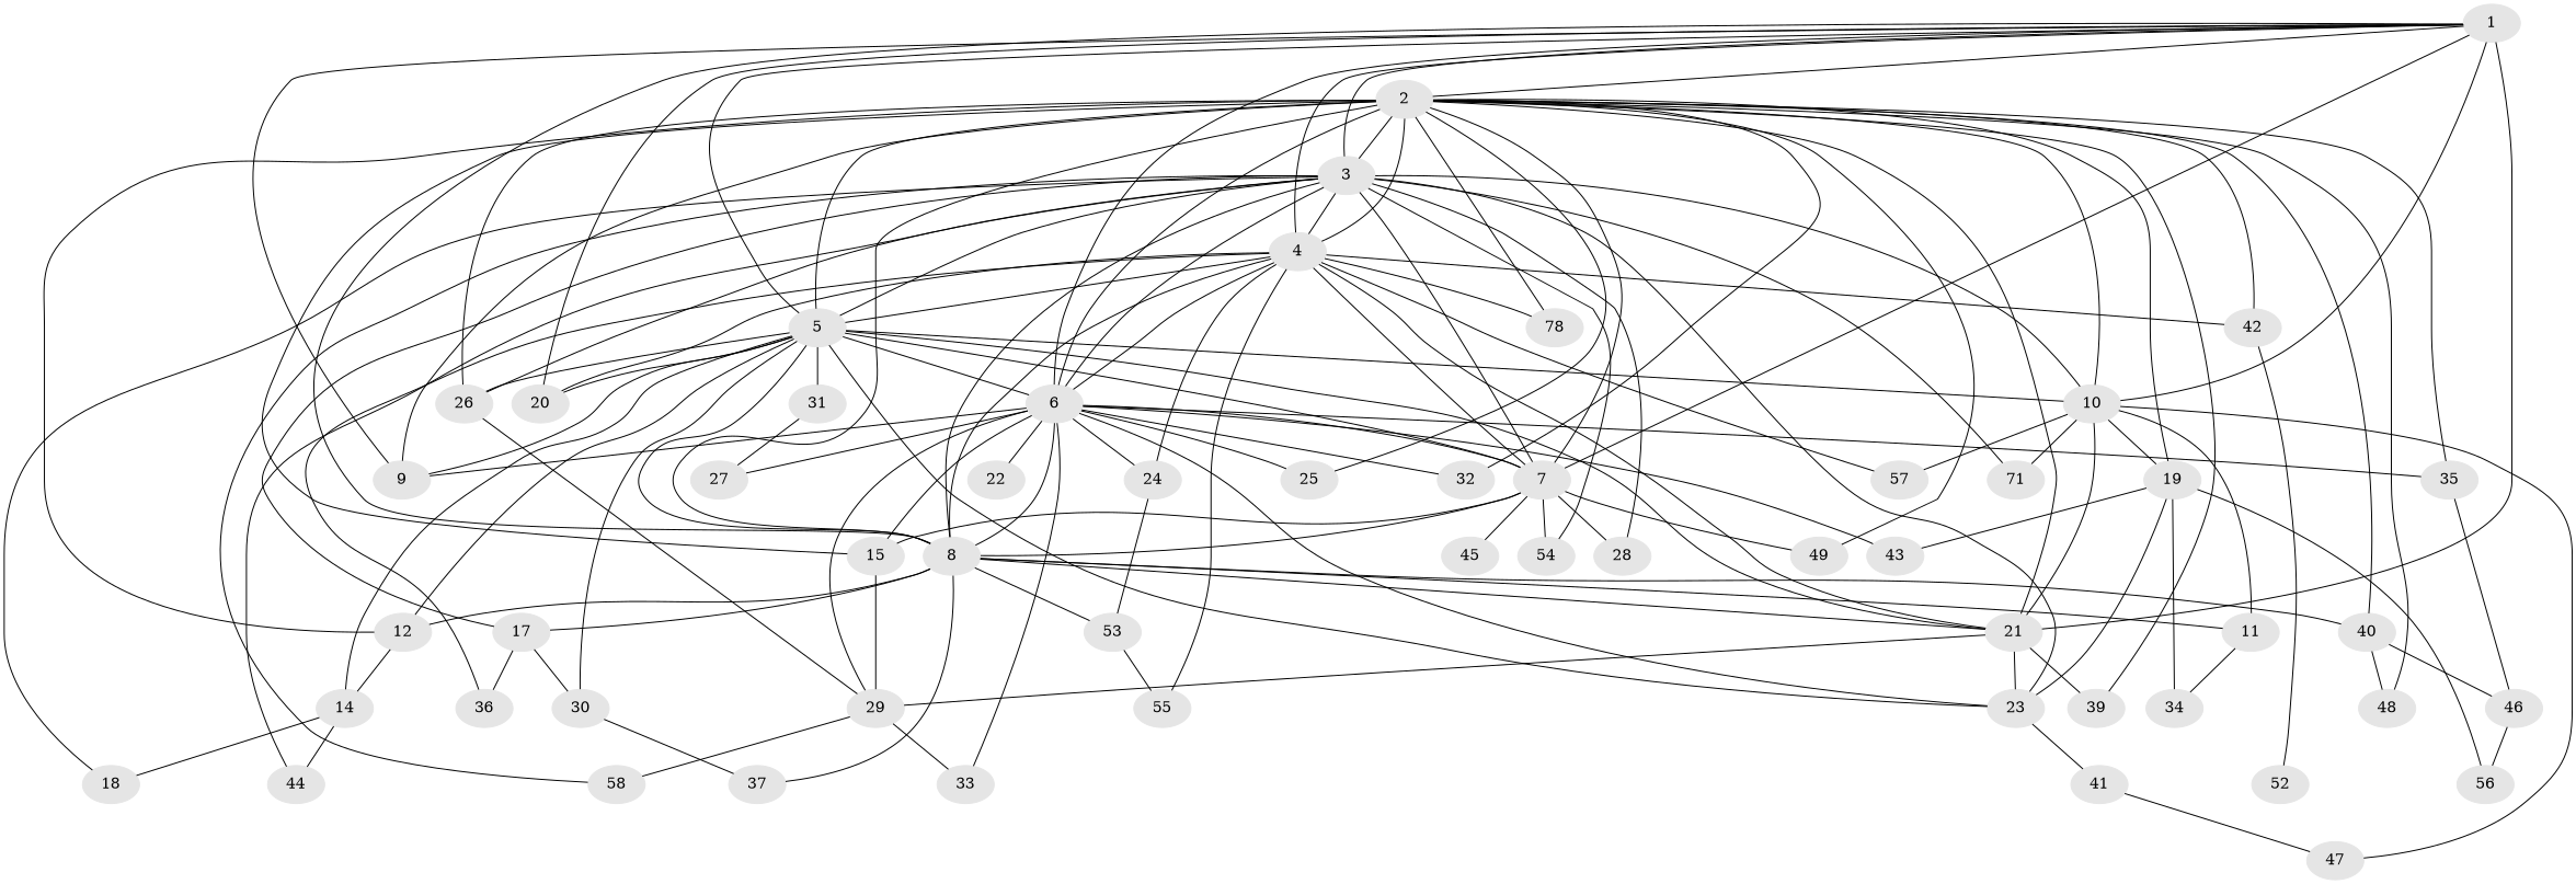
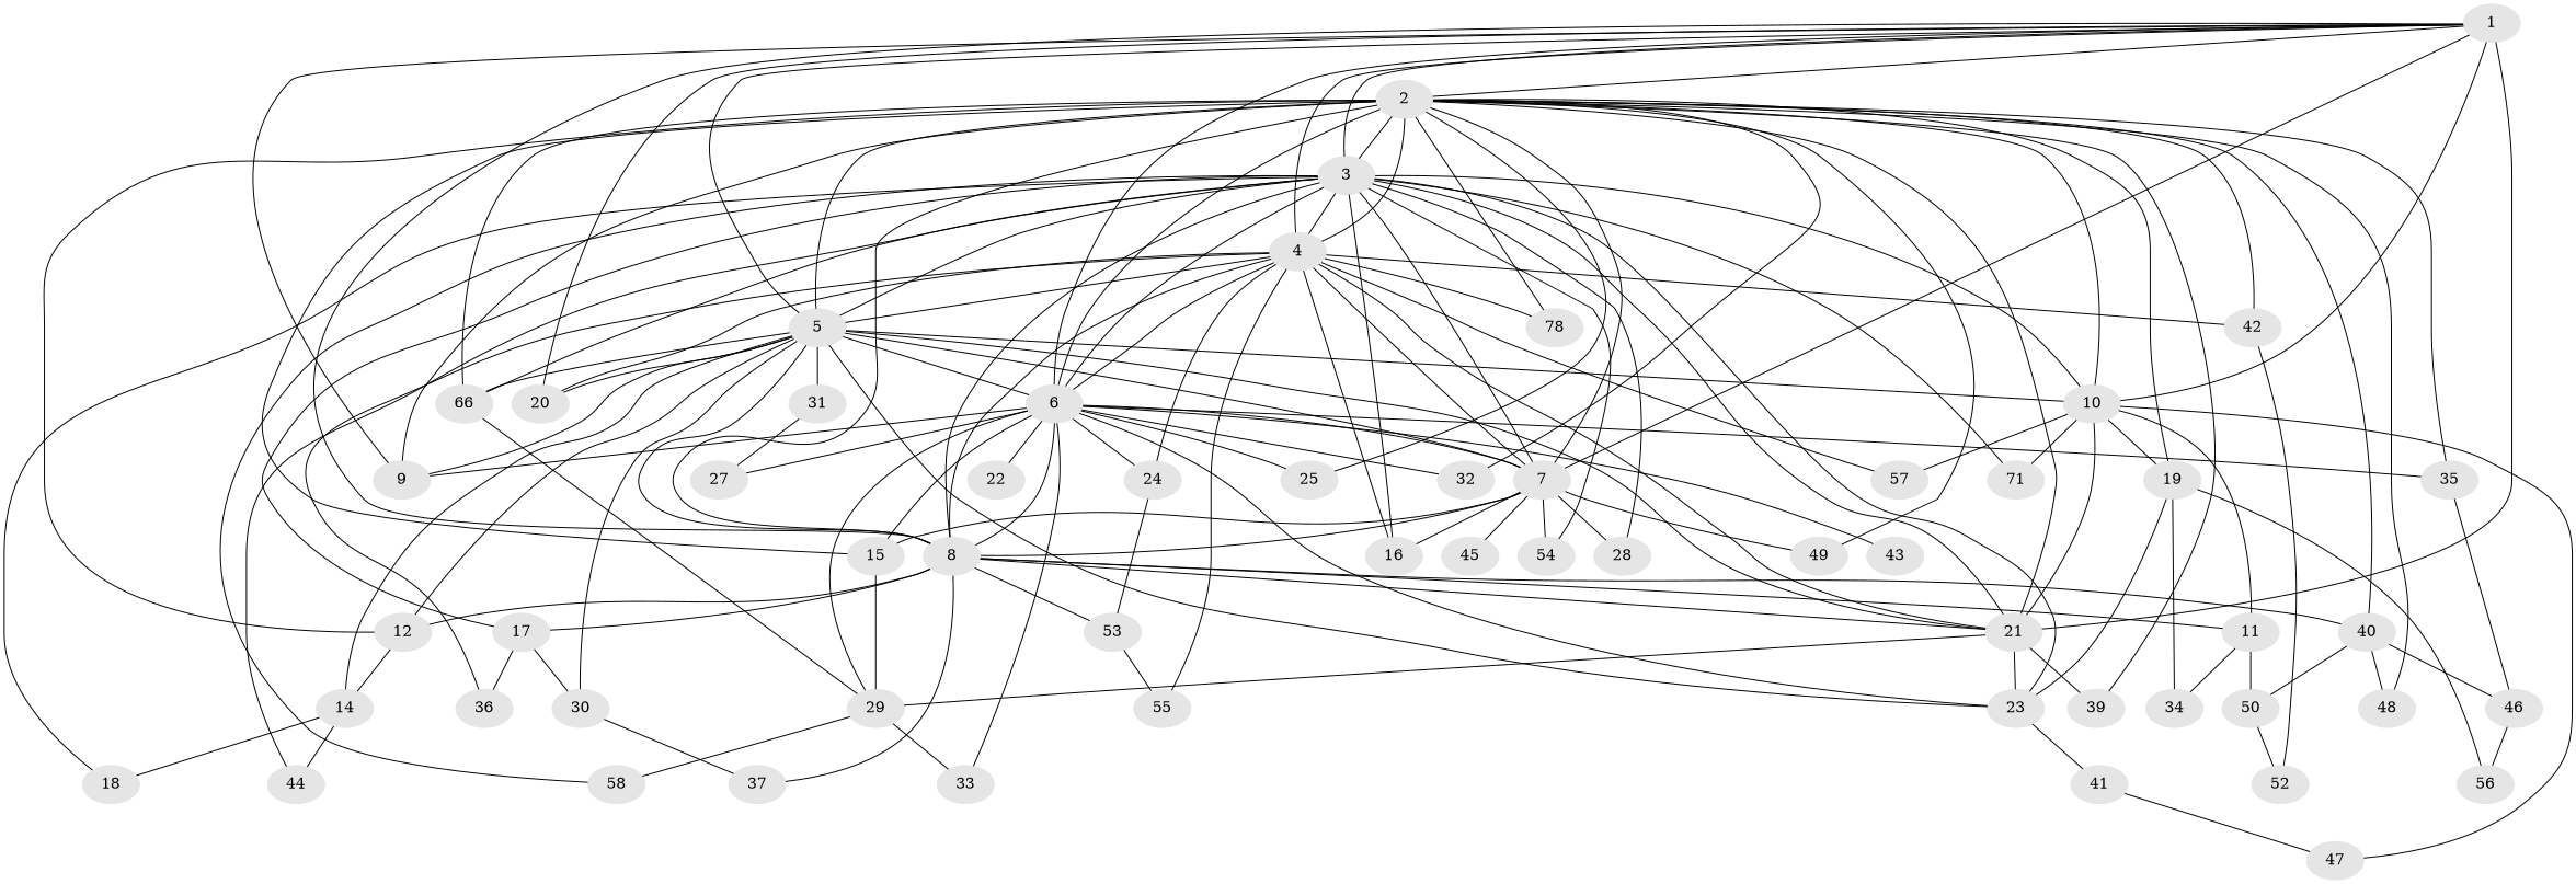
  graph {
    node [color=gray90 style=filled]
    edge [weight=1.0]
    1
    2
    3
    4
    5
    6
    7
    8
    9
    10
    20
    21
    12
    15
    19
    25
-   26
+   26 [label=66]
    32
    35
    n20 [label=78]
    39
    40
    42
    48
    49
+   16
    17
    18
    23
    28
    44
    n32 [label=71]
    54
    58
    24
    36
    55
    57
    14
    30
    31
    22
    27
    29
    33
    43
    45
    11
    37
    53
    47
    34
    56
    46
+   50
    41
    52
    1 -- 2 [weight=2.0]
    1 -- 3 [weight=3.0]
    1 -- 4
    1 -- 5
    1 -- 6
    1 -- 7
    1 -- 8
    1 -- 9
    1 -- 10
    1 -- 20
    1 -- 21 [weight=13.0]
    2 -- 3 [weight=4.0]
    2 -- 4 [weight=3.0]
    2 -- 5 [weight=2.0]
    2 -- 6 [weight=4.0]
    2 -- 7 [weight=2.0]
    2 -- 8 [weight=3.0]
    2 -- 9
    2 -- 10
    2 -- 21 [weight=2.0]
    2 -- 12 [weight=2.0]
    2 -- 15
    2 -- 19
    2 -- 25
    2 -- 26
    2 -- 32
    2 -- 35
    2 -- n20
    2 -- 39
    2 -- 40
    2 -- 42
    2 -- 48
    2 -- 49
    3 -- 4 [weight=2.0]
    3 -- 5 [weight=2.0]
    3 -- 6 [weight=2.0]
    3 -- 7 [weight=3.0]
    3 -- 8 [weight=2.0]
    3 -- 10
+   3 -- 21
    3 -- 26
+   3 -- 16
    3 -- 17
    3 -- 18
    3 -- 23
    3 -- 28
    3 -- 44
    3 -- n32
    3 -- 54
    3 -- 58
    4 -- 5 [weight=2.0]
    4 -- 6
    4 -- 7
    4 -- 8
    4 -- 20
    4 -- 21
    4 -- n20
    4 -- 42
+   4 -- 16
    4 -- 24
    4 -- 36
    4 -- 55
    4 -- 57
    5 -- 6 [weight=2.0]
    5 -- 7
    5 -- 8
    5 -- 9
    5 -- 10
    5 -- 20
    5 -- 21 [weight=2.0]
    5 -- 12
    5 -- 26
    5 -- 23
    5 -- 14
    5 -- 30
    5 -- 31
    6 -- 7
    6 -- 8 [weight=2.0]
    6 -- 9
    6 -- 15
    6 -- 25
    6 -- 32
    6 -- 35
    6 -- 23
    6 -- 24
    6 -- 22
    6 -- 27
    6 -- 29
    6 -- 33
    6 -- 43
    7 -- 8
    7 -- 15
    7 -- 49
+   7 -- 16
    7 -- 28
    7 -- 54
    7 -- 45
    8 -- 21
    8 -- 12
    8 -- 40
    8 -- 17
    8 -- 11
    8 -- 37
    8 -- 53
    10 -- 21
    10 -- 19
    10 -- n32
    10 -- 57
    10 -- 11
    10 -- 47
    21 -- 39
    21 -- 23
    21 -- 29 [weight=2.0]
    12 -- 14
    15 -- 29
    19 -- 23
-   19 -- 43
    19 -- 34
    19 -- 56
    26 -- 29
    35 -- 46
    40 -- 48
    40 -- 46
+   40 -- 50
    42 -- 52
    17 -- 36
    17 -- 30
    23 -- 41
    24 -- 53
    14 -- 18
    14 -- 44
    30 -- 37
    31 -- 27
    29 -- 58
    29 -- 33
    11 -- 34
+   11 -- 50
    53 -- 55
    46 -- 56
+   50 -- 52
    41 -- 47
  }
